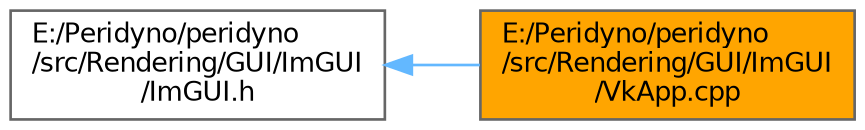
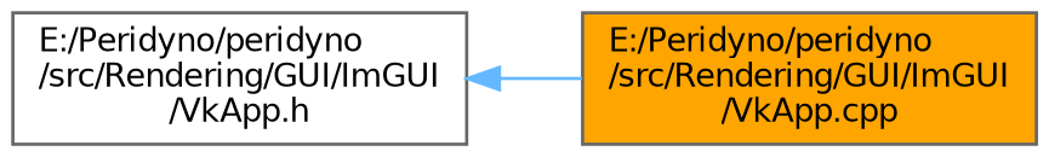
  digraph {
    rankdir=LR
    node [fontname=Helvetica fontsize=10 shape=box style=filled]
-   n1 [color=gray40 fillcolor=white fontcolor=black height=0.2 label="E:/Peridyno/peridyno\l/src/Rendering/GUI/ImGUI\l/ImGUI.h" width=0.4]
+   n1 [color=gray40 fillcolor=white fontcolor=black height=0.2 label="E:/Peridyno/peridyno\l/src/Rendering/GUI/ImGUI\l/VkApp.h" width=0.4]
    n2 [color=grey40 fillcolor=orange height=0.2 label="E:/Peridyno/peridyno\l/src/Rendering/GUI/ImGUI\l/VkApp.cpp" width=0.4]
    n1 -> n2 [color=steelblue1 dir=back fontname=Helvetica fontsize=10 labelfontname=Helvetica labelfontsize=10 style=solid]
  }
